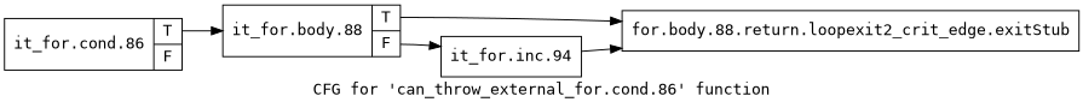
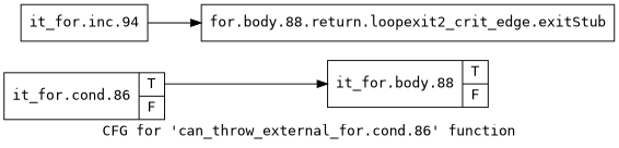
  digraph {
    fontname="DejaVu Sans Mono"
    label="CFG for 'can_throw_external_for.cond.86' function"
    rankdir=LR
    node [fontname="DejaVu Sans Mono" shape=record]
    edge [fontname="DejaVu Sans Mono" tailport=s0]
    n1 [label="{it_for.cond.86|{<s0>T|<s1>F}}"]
    n2 [label="{it_for.body.88|{<s0>T|<s1>F}}"]
    n3 [label="{for.body.88.return.loopexit2_crit_edge.exitStub}"]
    n4 [label="{it_for.inc.94}"]
    n1 -> n2
-   n2 -> n3
-   n2 -> n4 [tailport=s1]
    n4 -> n3 [tailport=""]
  }
